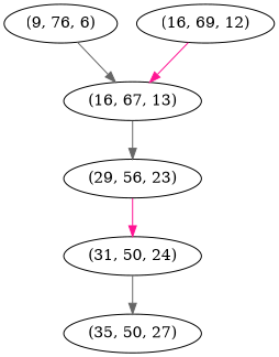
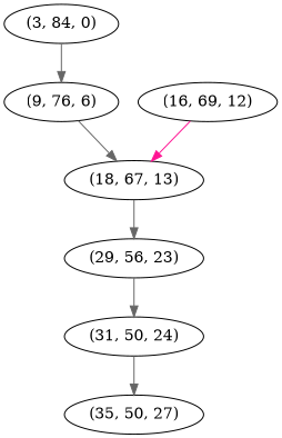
  digraph {
    edge [color=gray40 style=solid]
+   "(3, 84, 0)"
    "(9, 76, 6)"
-   "(18, 67, 13)" [label="(16, 67, 13)"]
+   "(18, 67, 13)"
    "(16, 69, 12)"
    "(29, 56, 23)"
    n6 [label="(31, 50, 24)"]
    "(35, 50, 27)"
+   "(3, 84, 0)" -> "(9, 76, 6)"
    "(9, 76, 6)" -> "(18, 67, 13)"
    "(18, 67, 13)" -> "(29, 56, 23)"
    "(16, 69, 12)" -> "(18, 67, 13)" [color=deeppink]
-   "(29, 56, 23)" -> n6 [color=deeppink]
+   "(29, 56, 23)" -> n6
    n6 -> "(35, 50, 27)"
  }
